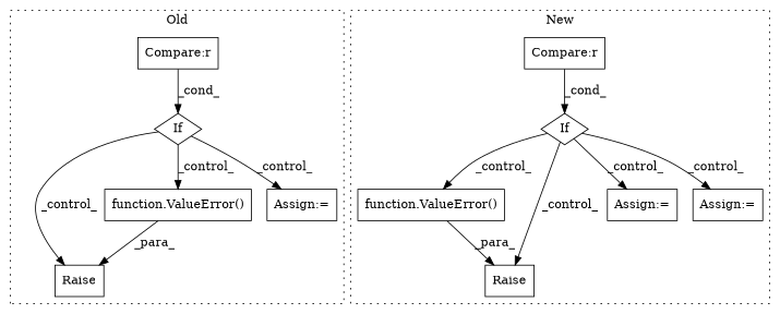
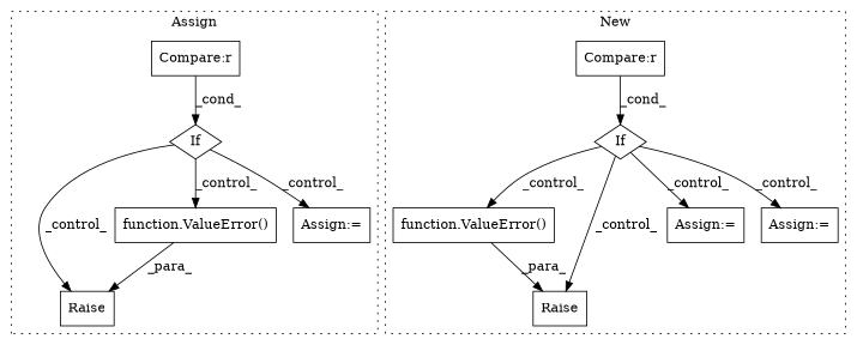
  digraph {
    node [a=68 l=3 shape=box]
    n1 [a=91 l=6 label=Raise s=1009]
    n2 [a=75 l="28,1" label="function.ValueError()" s="1015,1168"]
    n3 [a=96 l="3,14" label=If s="930,995" shape=diamond]
    n4 [a=40 l=62 label="Compare:r" s=933]
    n5 [label="Assign:=" s=1523]
    n6 [a=75 l="28,1" label="function.ValueError()" s="1160,1354"]
    n7 [a=91 l=6 label=Raise s=1154]
    n8 [a=96 l="3,14" label=If s="1029,1140" shape=diamond]
    n9 [a=40 l=108 label="Compare:r" s=1032]
    n10 [label="Assign:=" s=1721]
    n11 [label="Assign:=" s=2650]
    subgraph cluster_1 {
-     label=Old
+     label=Assign
      style=dotted
      n1
      n2
      n3
      n4
      n5
    }
    subgraph cluster_2 {
      label=New
      style=dotted
      n6
      n7
      n8
      n9
      n10
      n11
    }
    n2 -> n1 [label=_para_]
    n3 -> n1 [label=_control_]
    n3 -> n2 [label=_control_]
    n3 -> n5 [label=_control_]
    n4 -> n3 [label=_cond_]
    n6 -> n7 [label=_para_]
    n8 -> n6 [label=_control_]
    n8 -> n7 [label=_control_]
    n8 -> n10 [label=_control_]
    n8 -> n11 [label=_control_]
    n9 -> n8 [label=_cond_]
  }
